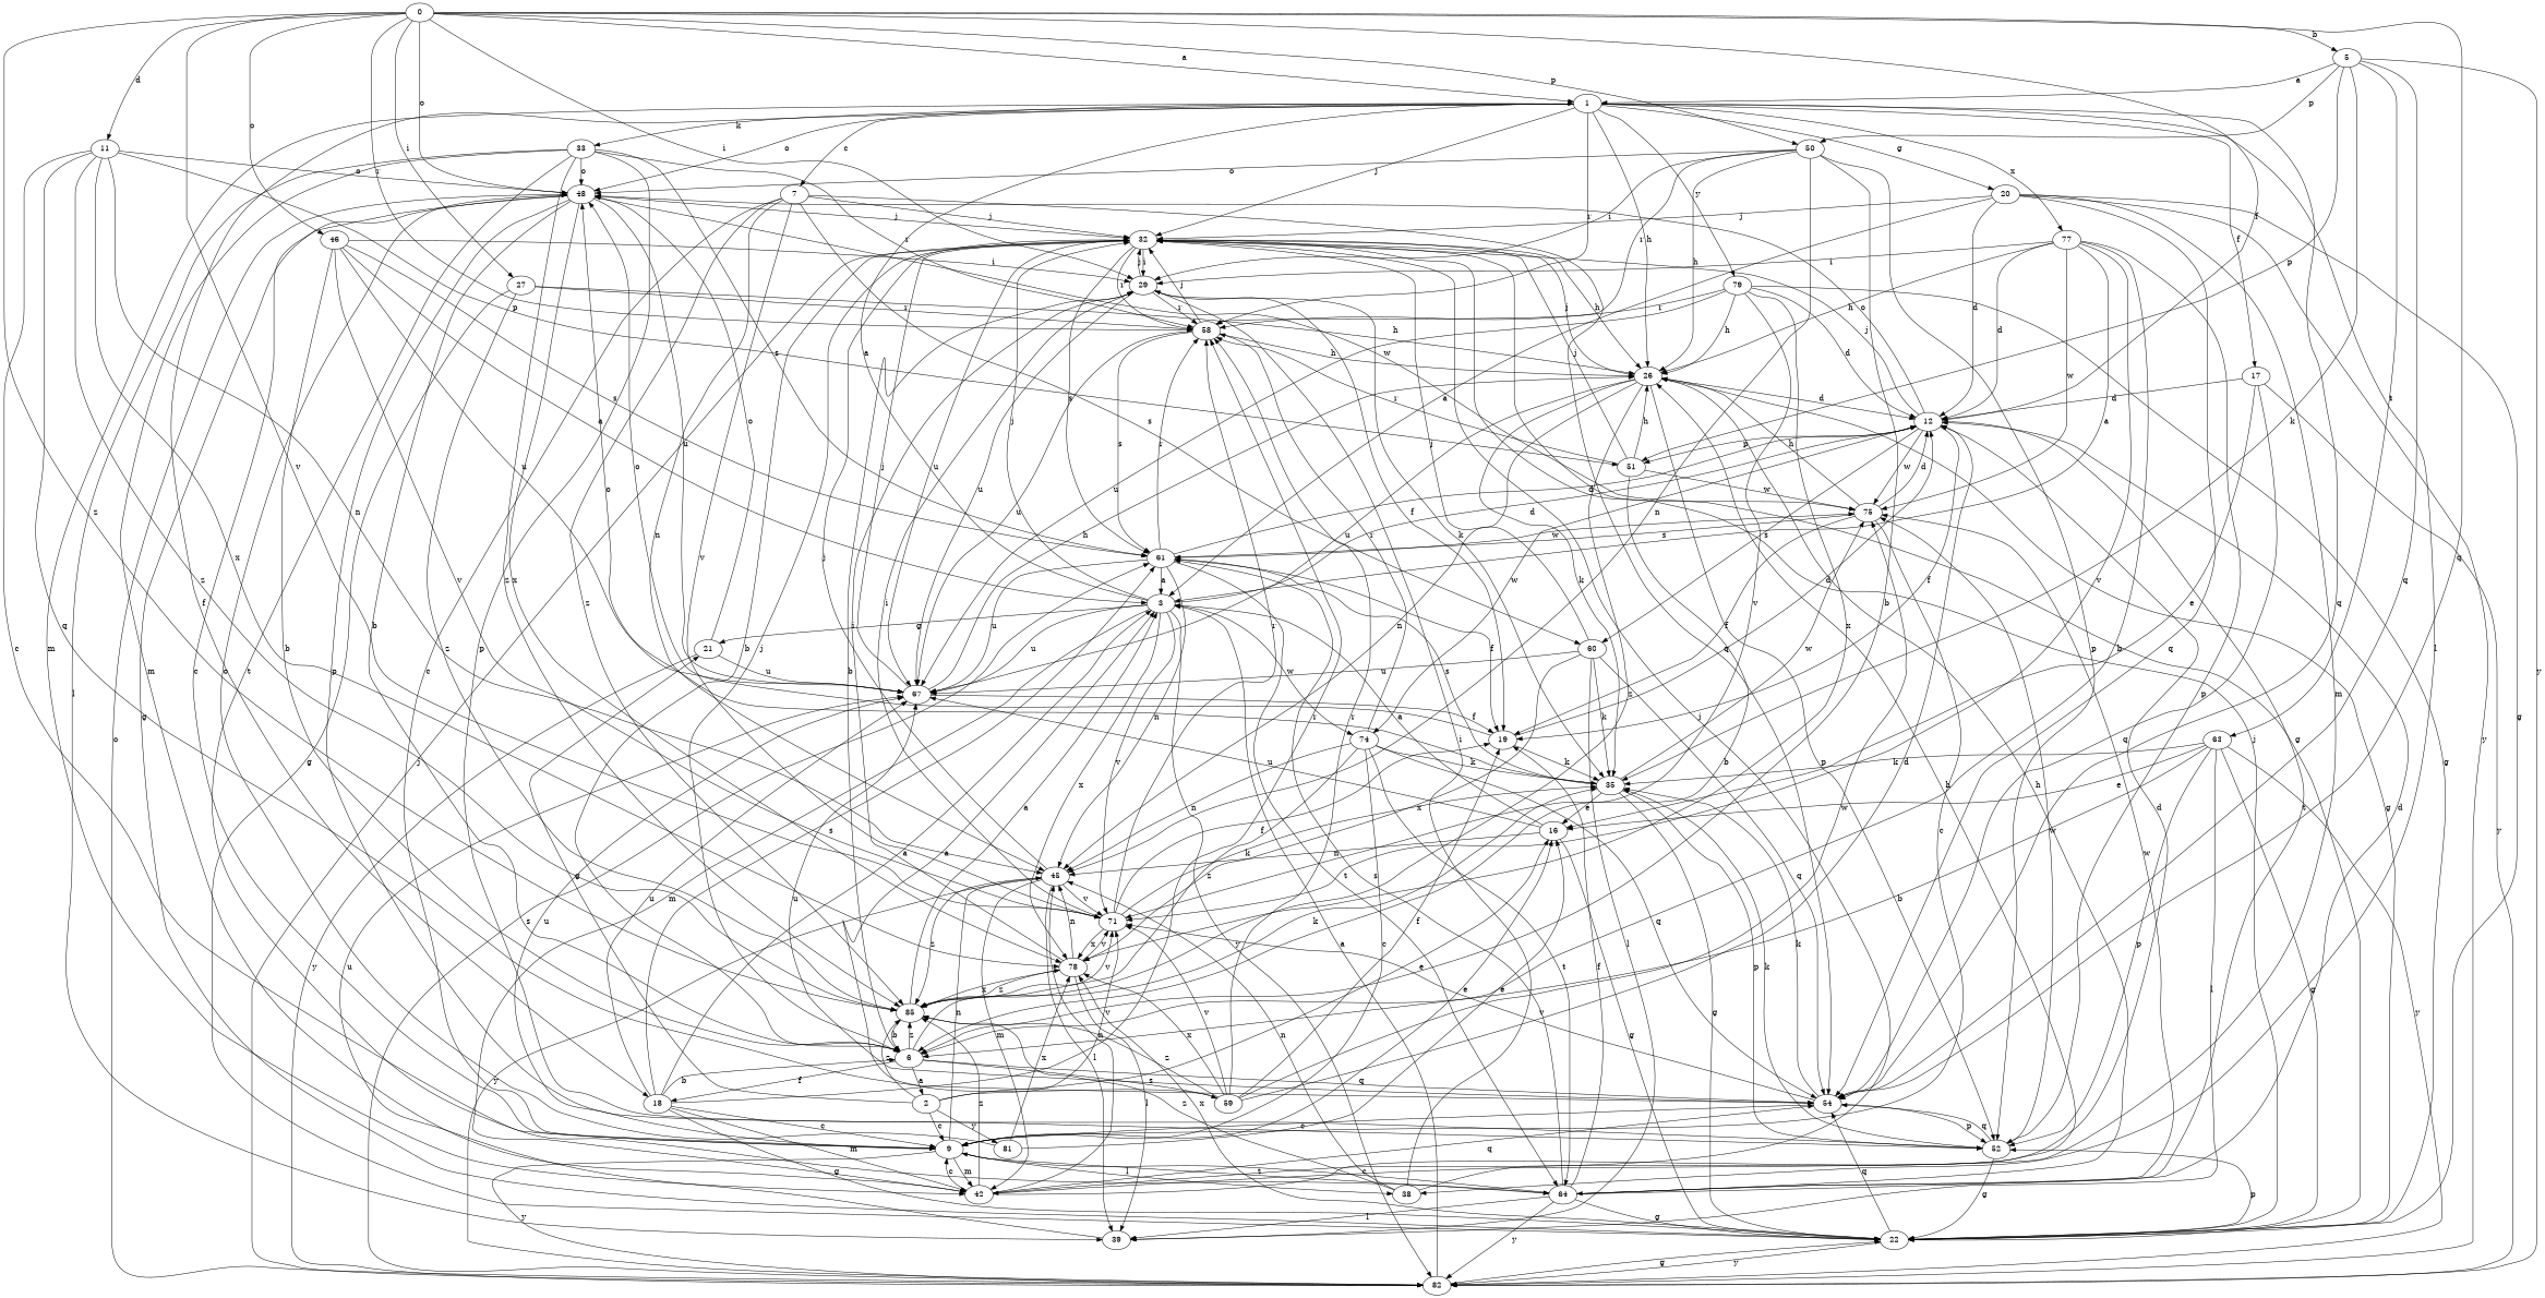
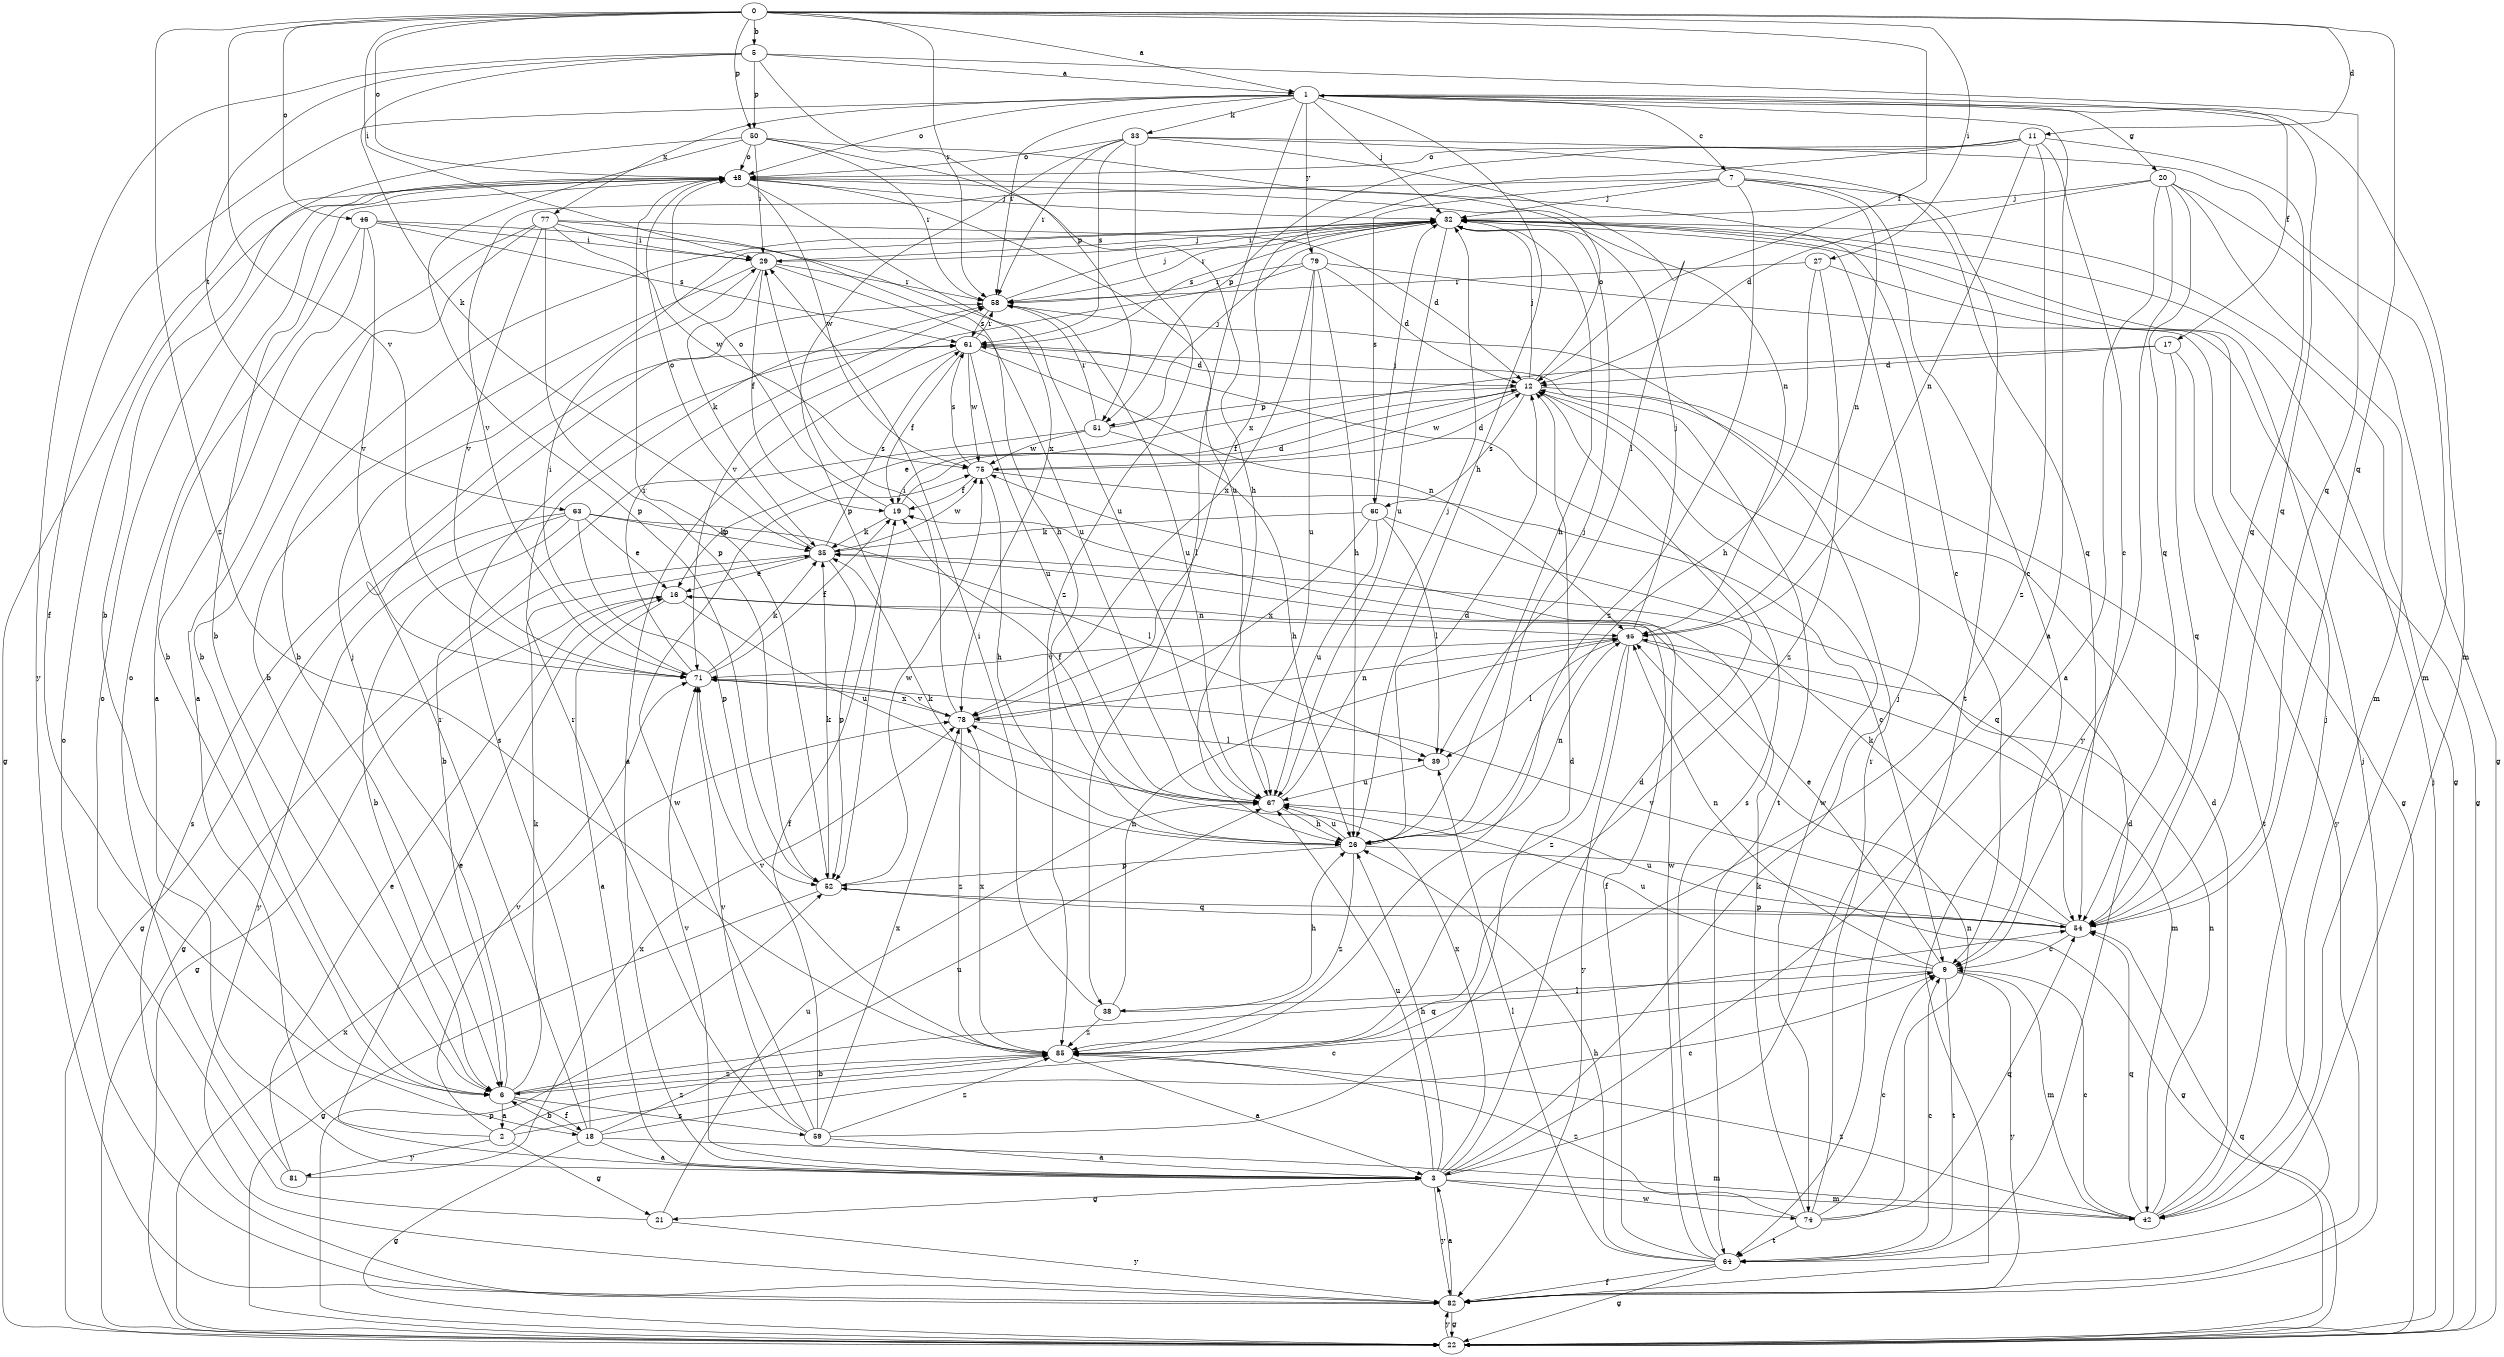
  strict digraph {
    0
    1
    5
    11
    12
    27
    29
    46
    48
    50
    54
    58
    71
    85
    7
    17
    18
    20
    26
    32
    33
    38
    42
    77
    79
    82
    35
    51
    63
    9
    78
    45
    74
    60
    64
    19
    75
    22
    67
    6
    3
    61
    52
    16
    39
    2
    21
    81
    59
    0 -> 1 [label=a]
    0 -> 5 [label=b]
    0 -> 11 [label=d]
    0 -> 12 [label=f]
    0 -> 27 [label=i]
    0 -> 29 [label=i]
    0 -> 46 [label=o]
    0 -> 48 [label=o]
    0 -> 50 [label=p]
    0 -> 54 [label=q]
    0 -> 58 [label=r]
    0 -> 71 [label=v]
    0 -> 85 [label=z]
    1 -> 48 [label=o]
    1 -> 54 [label=q]
    1 -> 58 [label=r]
    1 -> 7 [label=c]
    1 -> 17 [label=f]
    1 -> 18 [label=f]
    1 -> 20 [label=g]
    1 -> 26 [label=h]
    1 -> 32 [label=j]
    1 -> 33 [label=k]
    1 -> 38 [label=l]
    1 -> 42 [label=m]
    1 -> 77 [label=x]
    1 -> 79 [label=y]
    5 -> 1 [label=a]
    5 -> 50 [label=p]
    5 -> 54 [label=q]
    5 -> 82 [label=y]
    5 -> 35 [label=k]
    5 -> 51 [label=p]
    5 -> 63 [label=t]
    11 -> 48 [label=o]
    11 -> 54 [label=q]
    11 -> 85 [label=z]
    11 -> 51 [label=p]
    11 -> 9 [label=c]
    11 -> 78 [label=x]
    11 -> 45 [label=n]
    12 -> 48 [label=o]
    12 -> 32 [label=j]
    12 -> 51 [label=p]
    12 -> 74 [label=w]
    12 -> 60 [label=s]
    12 -> 64 [label=t]
    12 -> 19 [label=f]
    12 -> 75 [label=w]
    27 -> 58 [label=r]
    27 -> 85 [label=z]
    27 -> 26 [label=h]
    27 -> 22 [label=g]
    29 -> 58 [label=r]
    29 -> 32 [label=j]
    29 -> 35 [label=k]
    29 -> 19 [label=f]
    29 -> 67 [label=u]
    29 -> 6 [label=b]
    46 -> 29 [label=i]
    46 -> 71 [label=v]
    46 -> 67 [label=u]
    46 -> 6 [label=b]
    46 -> 3 [label=a]
    46 -> 61 [label=s]
    48 -> 32 [label=j]
    48 -> 9 [label=c]
    48 -> 78 [label=x]
    48 -> 75 [label=w]
    48 -> 22 [label=g]
    48 -> 67 [label=u]
    48 -> 6 [label=b]
    48 -> 52 [label=p]
    50 -> 29 [label=i]
    50 -> 48 [label=o]
    50 -> 58 [label=r]
    50 -> 26 [label=h]
    50 -> 45 [label=n]
    50 -> 6 [label=b]
    50 -> 52 [label=p]
    54 -> 71 [label=v]
    54 -> 35 [label=k]
    54 -> 9 [label=c]
    54 -> 67 [label=u]
    54 -> 52 [label=p]
-   58 -> 26 [label=h]
+   3 -> 26 [label=h]
    58 -> 32 [label=j]
    58 -> 67 [label=u]
    58 -> 61 [label=s]
    71 -> 29 [label=i]
    71 -> 58 [label=r]
    71 -> 35 [label=k]
    71 -> 78 [label=x]
    71 -> 19 [label=f]
    85 -> 71 [label=v]
    85 -> 78 [label=x]
    85 -> 6 [label=b]
    85 -> 3 [label=a]
    7 -> 54 [label=q]
    7 -> 71 [label=v]
    7 -> 85 [label=z]
    7 -> 32 [label=j]
    7 -> 9 [label=c]
    7 -> 45 [label=n]
    7 -> 60 [label=s]
    17 -> 12 [label=d]
    17 -> 54 [label=q]
    17 -> 82 [label=y]
    17 -> 16 [label=e]
    18 -> 58 [label=r]
    18 -> 42 [label=m]
    18 -> 9 [label=c]
    18 -> 22 [label=g]
    18 -> 67 [label=u]
    18 -> 6 [label=b]
    18 -> 3 [label=a]
    18 -> 61 [label=s]
    20 -> 12 [label=d]
    20 -> 54 [label=q]
    20 -> 32 [label=j]
    20 -> 42 [label=m]
    20 -> 82 [label=y]
    20 -> 22 [label=g]
    20 -> 3 [label=a]
    26 -> 12 [label=d]
    26 -> 85 [label=z]
    26 -> 32 [label=j]
    26 -> 35 [label=k]
    26 -> 45 [label=n]
    26 -> 22 [label=g]
    26 -> 67 [label=u]
    26 -> 52 [label=p]
    32 -> 29 [label=i]
    32 -> 58 [label=r]
    32 -> 26 [label=h]
    32 -> 22 [label=g]
    32 -> 67 [label=u]
    32 -> 6 [label=b]
    32 -> 61 [label=s]
    33 -> 48 [label=o]
    33 -> 58 [label=r]
    33 -> 85 [label=z]
    33 -> 42 [label=m]
    33 -> 64 [label=t]
    33 -> 61 [label=s]
    33 -> 52 [label=p]
    33 -> 39 [label=l]
    38 -> 29 [label=i]
    38 -> 85 [label=z]
    38 -> 26 [label=h]
    38 -> 45 [label=n]
    42 -> 12 [label=d]
    42 -> 54 [label=q]
    42 -> 85 [label=z]
    42 -> 32 [label=j]
    42 -> 9 [label=c]
    42 -> 45 [label=n]
    77 -> 12 [label=d]
    77 -> 29 [label=i]
    77 -> 71 [label=v]
    77 -> 26 [label=h]
    77 -> 75 [label=w]
    77 -> 6 [label=b]
    77 -> 3 [label=a]
    77 -> 52 [label=p]
    79 -> 12 [label=d]
    79 -> 58 [label=r]
    79 -> 71 [label=v]
    79 -> 26 [label=h]
    79 -> 78 [label=x]
    79 -> 22 [label=g]
    79 -> 67 [label=u]
    82 -> 48 [label=o]
    82 -> 32 [label=j]
    82 -> 22 [label=g]
    82 -> 3 [label=a]
    82 -> 61 [label=s]
    35 -> 48 [label=o]
    35 -> 75 [label=w]
    35 -> 22 [label=g]
    35 -> 61 [label=s]
    35 -> 52 [label=p]
    35 -> 16 [label=e]
    51 -> 58 [label=r]
    51 -> 26 [label=h]
    51 -> 32 [label=j]
    51 -> 75 [label=w]
    51 -> 6 [label=b]
    63 -> 82 [label=y]
    63 -> 35 [label=k]
    63 -> 22 [label=g]
    63 -> 6 [label=b]
    63 -> 52 [label=p]
    63 -> 16 [label=e]
    63 -> 39 [label=l]
    9 -> 38 [label=l]
    9 -> 42 [label=m]
    9 -> 82 [label=y]
    9 -> 45 [label=n]
    9 -> 64 [label=t]
    9 -> 67 [label=u]
    9 -> 16 [label=e]
    78 -> 29 [label=i]
    78 -> 71 [label=v]
    78 -> 85 [label=z]
    78 -> 45 [label=n]
    78 -> 39 [label=l]
    45 -> 71 [label=v]
    45 -> 85 [label=z]
    45 -> 32 [label=j]
    45 -> 42 [label=m]
    45 -> 82 [label=y]
    45 -> 39 [label=l]
    74 -> 54 [label=q]
    74 -> 58 [label=r]
    74 -> 85 [label=z]
    74 -> 35 [label=k]
    74 -> 9 [label=c]
    74 -> 45 [label=n]
    74 -> 64 [label=t]
    60 -> 54 [label=q]
    60 -> 32 [label=j]
    60 -> 35 [label=k]
    60 -> 78 [label=x]
    60 -> 67 [label=u]
    60 -> 39 [label=l]
    64 -> 12 [label=d]
    64 -> 26 [label=h]
-   64 -> 82 [label=y]
+   64 -> 82 [label=f]
    64 -> 9 [label=c]
    64 -> 19 [label=f]
    64 -> 75 [label=w]
    64 -> 22 [label=g]
    64 -> 61 [label=s]
    64 -> 39 [label=l]
    19 -> 12 [label=d]
    19 -> 48 [label=o]
    19 -> 35 [label=k]
    75 -> 12 [label=d]
    75 -> 26 [label=h]
    75 -> 9 [label=c]
    75 -> 19 [label=f]
    75 -> 61 [label=s]
    22 -> 54 [label=q]
    22 -> 32 [label=j]
    22 -> 82 [label=y]
    22 -> 78 [label=x]
    22 -> 52 [label=p]
    67 -> 26 [label=h]
    67 -> 32 [label=j]
    67 -> 19 [label=f]
    6 -> 54 [label=q]
    6 -> 85 [label=z]
    6 -> 18 [label=f]
    6 -> 32 [label=j]
    6 -> 35 [label=k]
    6 -> 2 [label=a]
    6 -> 59 [label=s]
    3 -> 1 [label=a]
    3 -> 12 [label=d]
    3 -> 71 [label=v]
    3 -> 32 [label=j]
    3 -> 42 [label=m]
    3 -> 82 [label=y]
    3 -> 78 [label=x]
    3 -> 74 [label=w]
    3 -> 67 [label=u]
    3 -> 21 [label=g]
    61 -> 12 [label=d]
    61 -> 58 [label=r]
    61 -> 45 [label=n]
    61 -> 64 [label=t]
    61 -> 19 [label=f]
    61 -> 75 [label=w]
    61 -> 67 [label=u]
    61 -> 3 [label=a]
    52 -> 54 [label=q]
    52 -> 35 [label=k]
    52 -> 75 [label=w]
    52 -> 22 [label=g]
    16 -> 45 [label=n]
    16 -> 22 [label=g]
    16 -> 67 [label=u]
    16 -> 3 [label=a]
    39 -> 67 [label=u]
    2 -> 71 [label=v]
    2 -> 85 [label=z]
    2 -> 9 [label=c]
    2 -> 16 [label=e]
    2 -> 21 [label=g]
    2 -> 81 [label=y]
    21 -> 48 [label=o]
    21 -> 82 [label=y]
    21 -> 67 [label=u]
    81 -> 48 [label=o]
    81 -> 78 [label=x]
    81 -> 16 [label=e]
    59 -> 12 [label=d]
    59 -> 58 [label=r]
    59 -> 71 [label=v]
    59 -> 85 [label=z]
    59 -> 78 [label=x]
    59 -> 19 [label=f]
    59 -> 75 [label=w]
    59 -> 3 [label=a]
  }
